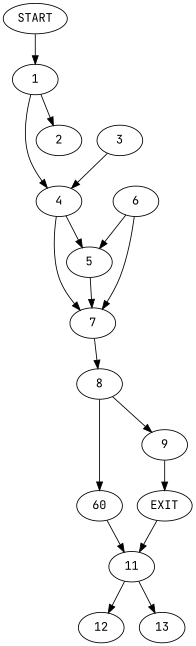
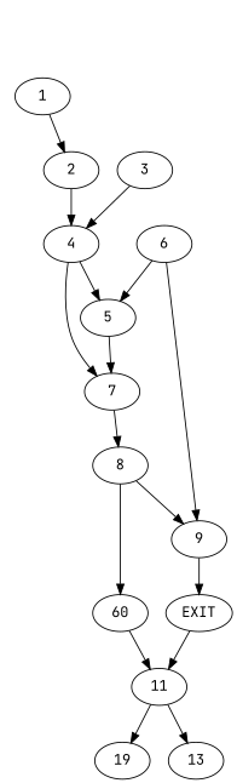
  digraph {
    fontname="JetBrains Mono"
    node [fontname="JetBrains Mono"]
    edge [fontname="JetBrains Mono"]
-   n1 [label=START]
    1
    2
    n4 [label=EXIT]
    11
    4
    3
    5
    7
    6
    8
    9
    n13 [label=60]
-   12
+   12 [label=19]
    13
-   n1 -> 1
    1 -> 2
-   1 -> 4
+   2 -> 4
    n4 -> 11
    11 -> 12
    11 -> 13
    4 -> 5
    4 -> 7
    3 -> 4
    5 -> 7
    7 -> 8
    6 -> 5
-   6 -> 7
+   6 -> 9
    8 -> 9
    8 -> n13
    9 -> n4
    n13 -> 11
  }
